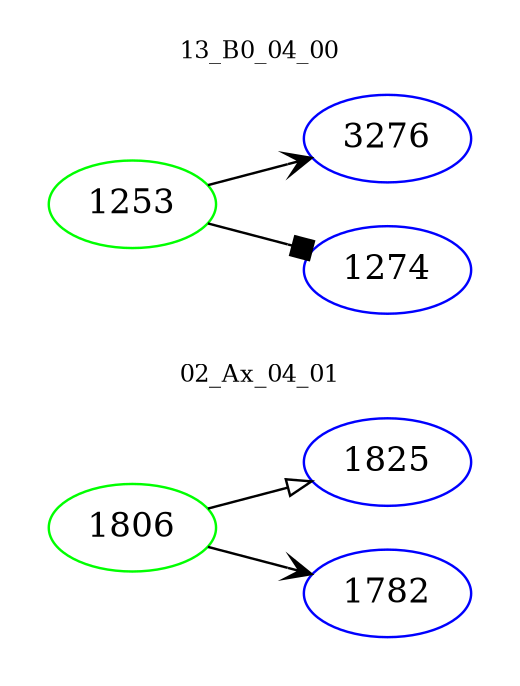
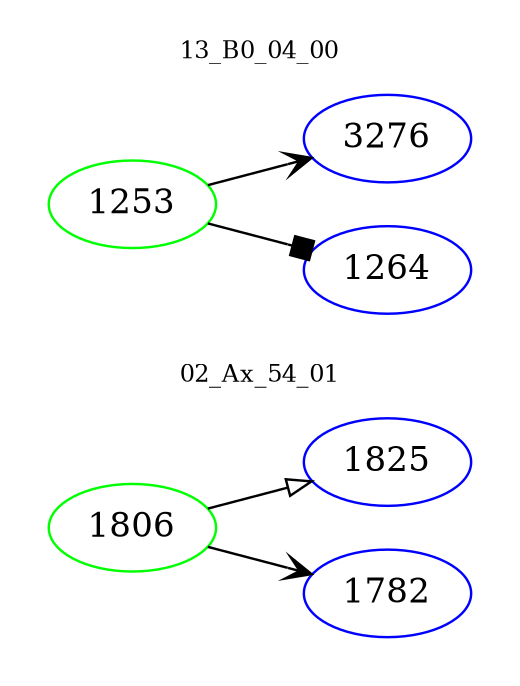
  digraph {
    rankdir=LR
    node [color=blue]
    edge [arrowhead=vee color=black]
    n1 [color=green label=1806]
    n2 [label=1782]
    n3 [label=1825]
    n4 [color=green label=1253]
-   n5 [label=1274]
+   n5 [label=1264]
    n6 [label=3276]
    subgraph cluster_1 {
      color=white
      fontsize=10
-     label="02_Ax_04_01"
+     label="02_Ax_54_01"
      n1
      n2
      n3
    }
    subgraph cluster_2 {
      color=white
      fontsize=10
      label="13_B0_04_00"
      n4
      n5
      n6
    }
    n1 -> n2
    n1 -> n3 [arrowhead=onormal]
    n4 -> n5 [arrowhead=box]
    n4 -> n6
  }
